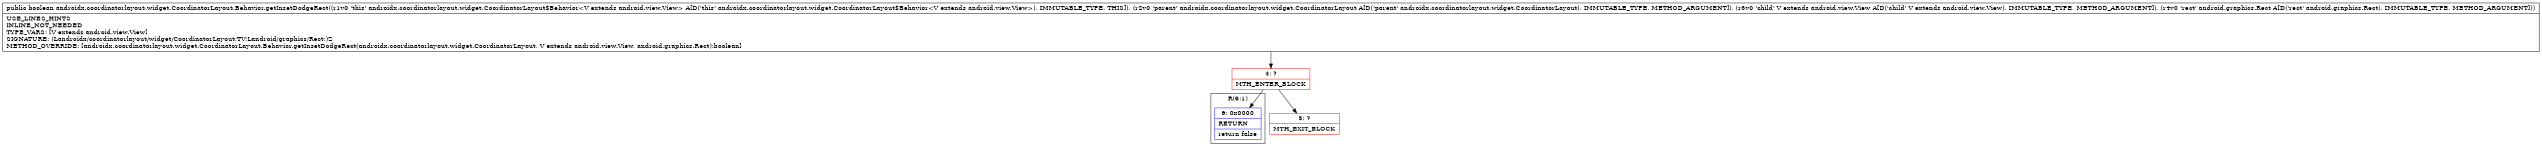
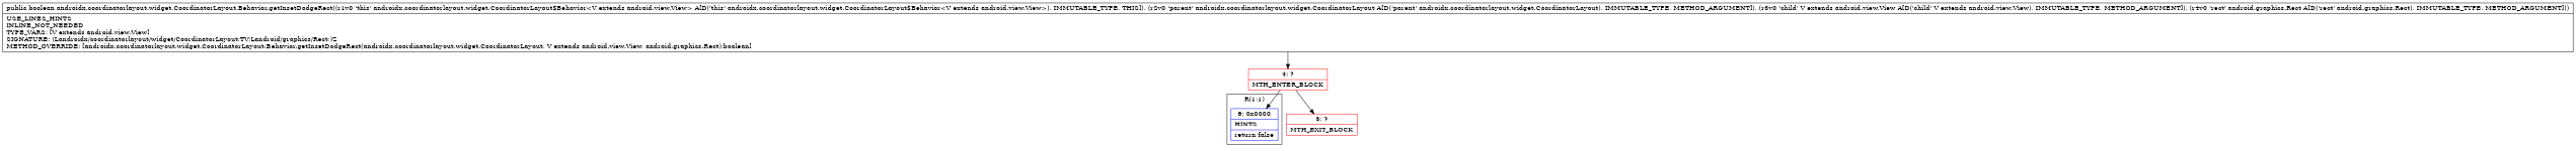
  digraph {
    node [color=red shape=record]
-   n1 [color=blue label="{6\:\ 0x0000|RETURN\l|return false\l}"]
+   n1 [color=blue label="{6\:\ 0x0000|HINTS\l|return false\l}"]
    n2 [label="{5\:\ ?|MTH_EXIT_BLOCK\l}"]
    n3 [label="{4\:\ ?|MTH_ENTER_BLOCK\l}"]
    n4 [label="{public boolean androidx.coordinatorlayout.widget.CoordinatorLayout.Behavior.getInsetDodgeRect((r1v0 'this' androidx.coordinatorlayout.widget.CoordinatorLayout$Behavior\<V extends android.view.View\> A[D('this' androidx.coordinatorlayout.widget.CoordinatorLayout$Behavior\<V extends android.view.View\>), IMMUTABLE_TYPE, THIS]), (r2v0 'parent' androidx.coordinatorlayout.widget.CoordinatorLayout A[D('parent' androidx.coordinatorlayout.widget.CoordinatorLayout), IMMUTABLE_TYPE, METHOD_ARGUMENT]), (r3v0 'child' V extends android.view.View A[D('child' V extends android.view.View), IMMUTABLE_TYPE, METHOD_ARGUMENT]), (r4v0 'rect' android.graphics.Rect A[D('rect' android.graphics.Rect), IMMUTABLE_TYPE, METHOD_ARGUMENT]))  | USE_LINES_HINTS\lINLINE_NOT_NEEDED\lTYPE_VARS: [V extends android.view.View]\lSIGNATURE: (Landroidx\/coordinatorlayout\/widget\/CoordinatorLayout;TV;Landroid\/graphics\/Rect;)Z\lMETHOD_OVERRIDE: [androidx.coordinatorlayout.widget.CoordinatorLayout.Behavior.getInsetDodgeRect(androidx.coordinatorlayout.widget.CoordinatorLayout, V extends android.view.View, android.graphics.Rect):boolean]\l}" color=""]
    subgraph cluster_1 {
-     label="R(9:1)"
+     label="R(1:1)"
      n1
    }
    n3 -> n1
    n3 -> n2
    n4 -> n3
  }
